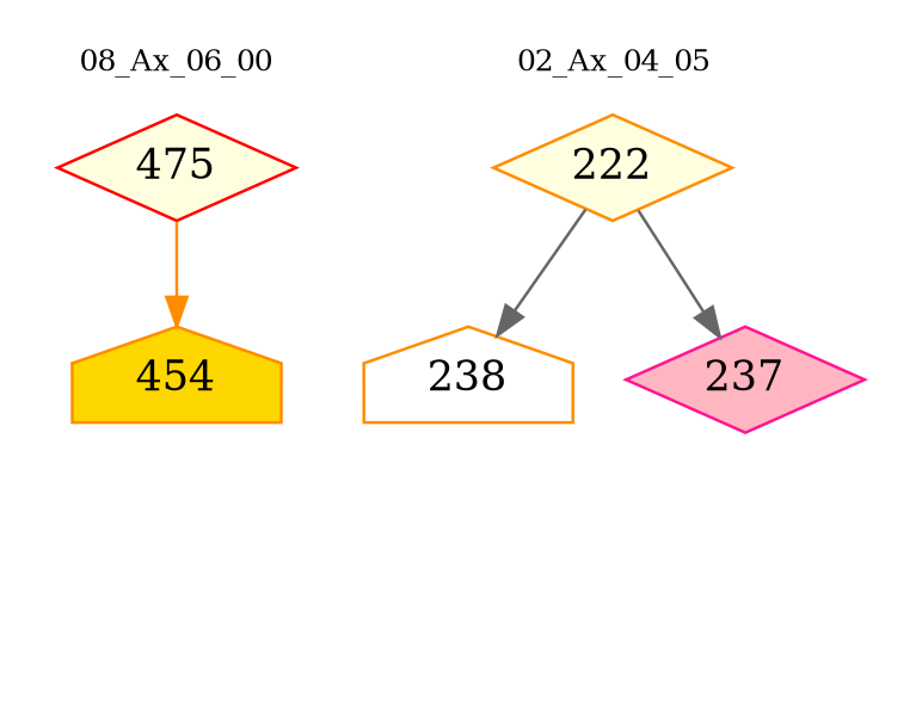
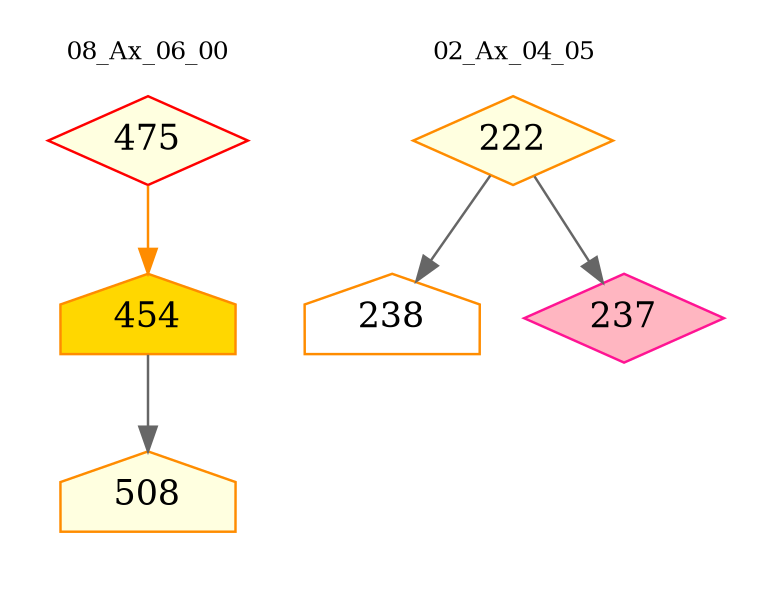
  digraph {
    node [color=darkorange fillcolor=lightyellow shape=diamond style=filled]
    edge [color=gray40]
    n1 [color=red label=475]
    n2 [fillcolor=gold label=454 shape=house]
+   n3 [label=508 shape=house]
    n4 [fillcolor=white label=238 shape=house]
    n5 [label=222]
    n6 [color=deeppink fillcolor=lightpink label=237]
    subgraph cluster_1 {
      color=white
      fontsize=10
      label="08_Ax_06_00"
      n1
      n2
+     n3
    }
    subgraph cluster_2 {
      color=white
      fontsize=10
      label="02_Ax_04_05"
      n4
      n5
      n6
    }
    n1 -> n2 [color=darkorange]
+   n2 -> n3
    n5 -> n4
    n5 -> n6
  }
